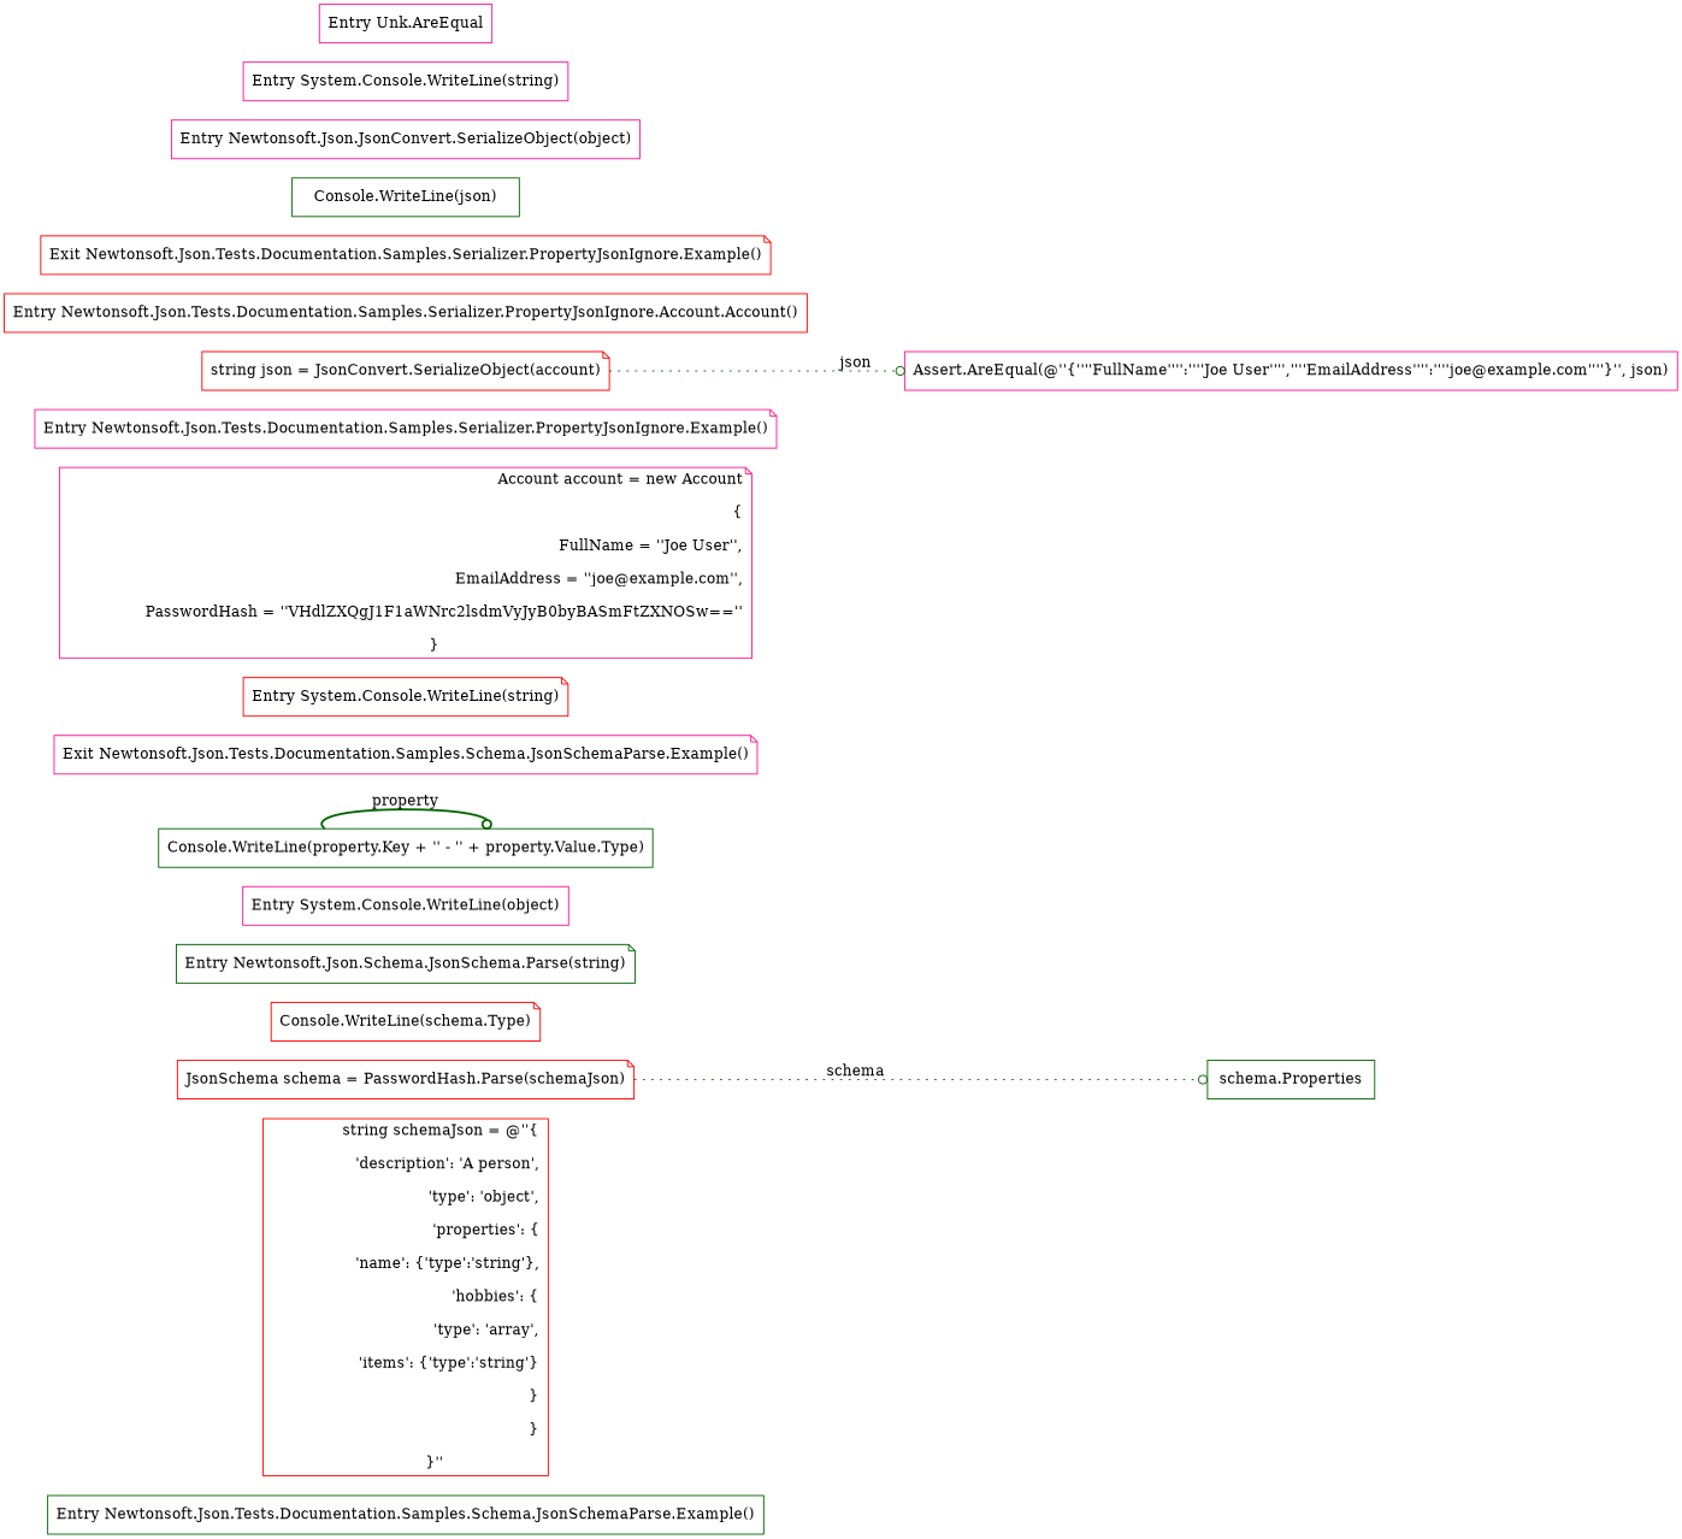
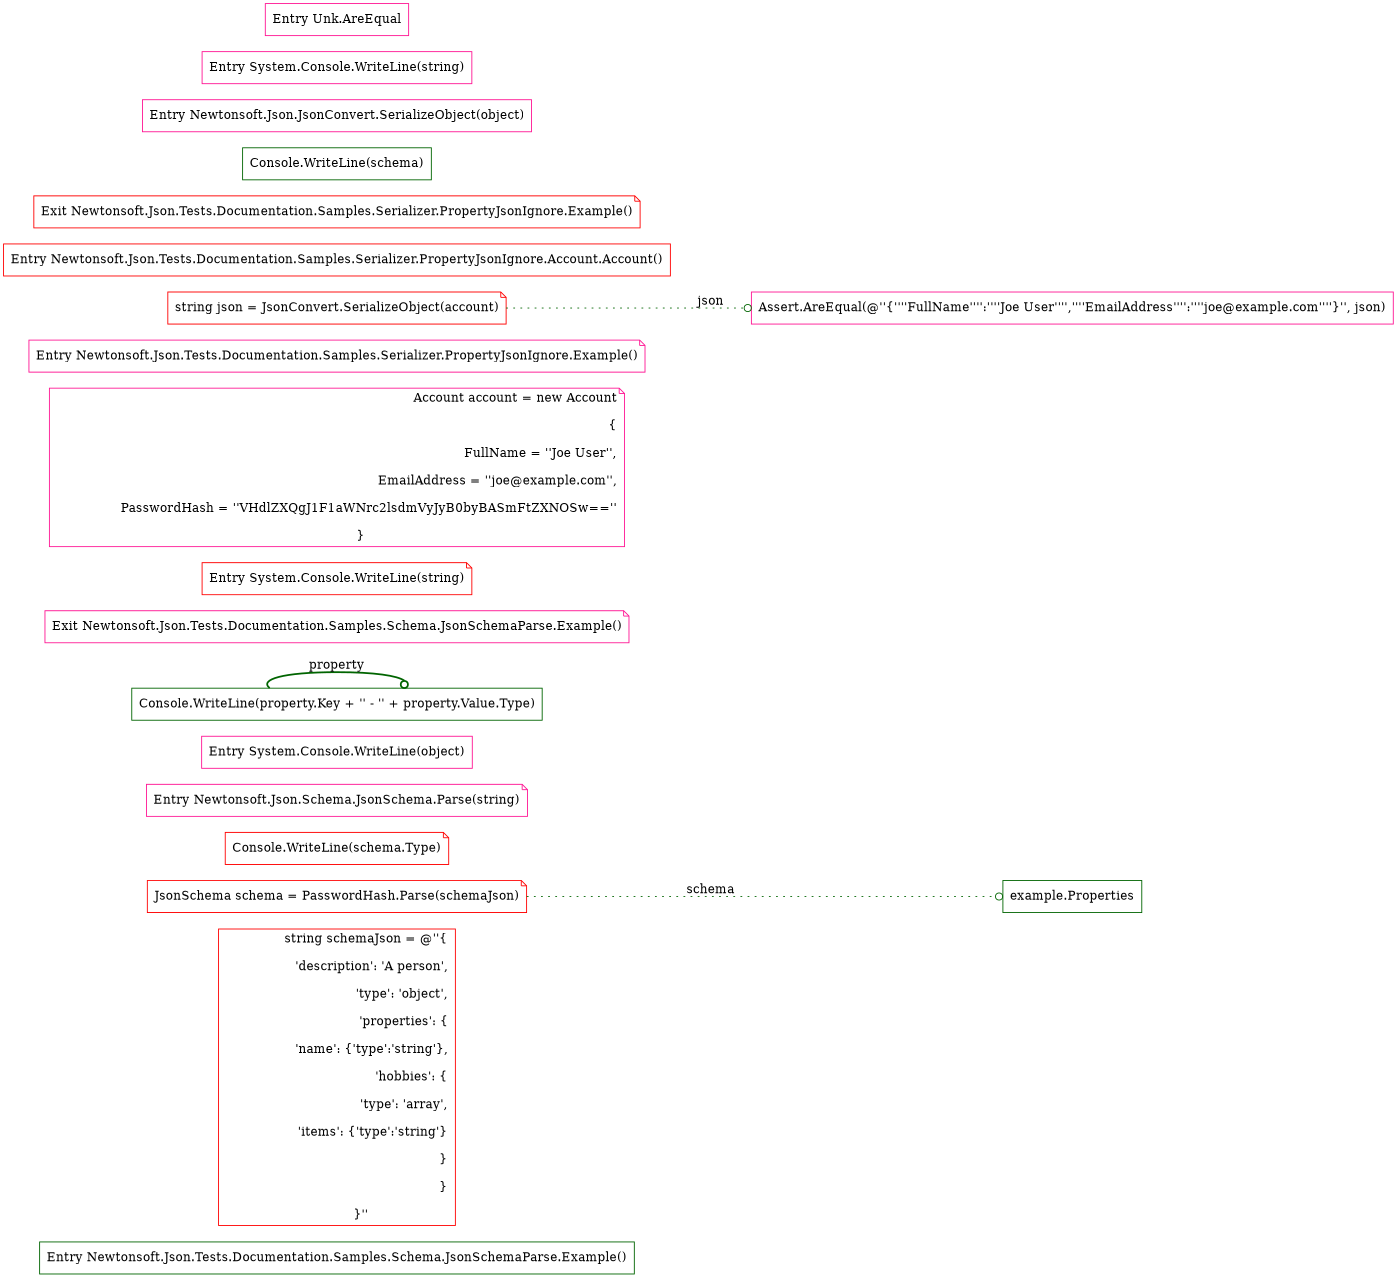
  digraph {
    rankdir=LR
    node [cluster="Newtonsoft.Json.Tests.Documentation.Samples.Schema.JsonSchemaParse.Example()" color=deeppink shape=box span="53-53"]
    edge [arrowhead=odot color=darkgreen style=dotted]
    n1 [color=darkgreen label="Entry Newtonsoft.Json.Tests.Documentation.Samples.Schema.JsonSchemaParse.Example()" span="36-36"]
    n2 [color=red label="string schemaJson = @''{\r\n              'description': 'A person',\r\n              'type': 'object',\r\n              'properties': {\r\n                'name': {'type':'string'},\r\n                'hobbies': {\r\n                  'type': 'array',\r\n                  'items': {'type':'string'}\r\n                }\r\n              }\r\n            }''" span="39-49"]
    n3 [color=red label="JsonSchema schema = PasswordHash.Parse(schemaJson)" shape=note span="51-51"]
-   n4 [color=darkgreen label="schema.Properties" span="56-56"]
+   n4 [color=darkgreen label="example.Properties" span="56-56"]
    n5 [color=red label="Console.WriteLine(schema.Type)" shape=note]
-   n6 [cluster="Newtonsoft.Json.Schema.JsonSchema.Parse(string)" color=darkgreen label="Entry Newtonsoft.Json.Schema.JsonSchema.Parse(string)" shape=note span="294-294"]
+   n6 [cluster="Newtonsoft.Json.Schema.JsonSchema.Parse(string)" label="Entry Newtonsoft.Json.Schema.JsonSchema.Parse(string)" shape=note span="294-294"]
    n7 [cluster="System.Console.WriteLine(object)" label="Entry System.Console.WriteLine(object)" span="0-0"]
    n8 [color=darkgreen label="Console.WriteLine(property.Key + '' - '' + property.Value.Type)" span="58-58"]
    n9 [label="Exit Newtonsoft.Json.Tests.Documentation.Samples.Schema.JsonSchemaParse.Example()" shape=note span="36-36"]
    n10 [cluster="System.Console.WriteLine(string)" color=red label="Entry System.Console.WriteLine(string)" shape=note span="0-0"]
    n11 [cluster="Newtonsoft.Json.Tests.Documentation.Samples.Serializer.PropertyJsonIgnore.Example()" community=0 label="Account account = new Account\r\n            {\r\n                FullName = ''Joe User'',\r\n                EmailAddress = ''joe@example.com'',\r\n                PasswordHash = ''VHdlZXQgJ1F1aWNrc2lsdmVyJyB0byBASmFtZXNOSw==''\r\n            }" prediction=0 shape=note span="56-61"]
    n12 [cluster="Newtonsoft.Json.Tests.Documentation.Samples.Serializer.PropertyJsonIgnore.Example()" label="Entry Newtonsoft.Json.Tests.Documentation.Samples.Serializer.PropertyJsonIgnore.Example()" shape=note]
    n13 [cluster="Newtonsoft.Json.Tests.Documentation.Samples.Serializer.PropertyJsonIgnore.Example()" color=red label="string json = JsonConvert.SerializeObject(account)" shape=note span="63-63"]
    n14 [cluster="Newtonsoft.Json.Tests.Documentation.Samples.Serializer.PropertyJsonIgnore.Example()" label="Assert.AreEqual(@''{''''FullName'''':''''Joe User'''',''''EmailAddress'''':''''joe@example.com''''}'', json)" span="69-69"]
    n15 [cluster="Newtonsoft.Json.Tests.Documentation.Samples.Serializer.PropertyJsonIgnore.Account.Account()" color=red label="Entry Newtonsoft.Json.Tests.Documentation.Samples.Serializer.PropertyJsonIgnore.Account.Account()" span="42-42"]
    n16 [cluster="Newtonsoft.Json.Tests.Documentation.Samples.Serializer.PropertyJsonIgnore.Example()" color=red label="Exit Newtonsoft.Json.Tests.Documentation.Samples.Serializer.PropertyJsonIgnore.Example()" shape=note]
-   n17 [cluster="Newtonsoft.Json.Tests.Documentation.Samples.Serializer.PropertyJsonIgnore.Example()" color=darkgreen label="Console.WriteLine(json)" span="65-65"]
+   n17 [cluster="Newtonsoft.Json.Tests.Documentation.Samples.Serializer.PropertyJsonIgnore.Example()" color=darkgreen label="Console.WriteLine(schema)" span="65-65"]
    n18 [cluster="Newtonsoft.Json.JsonConvert.SerializeObject(object)" label="Entry Newtonsoft.Json.JsonConvert.SerializeObject(object)" span="512-512"]
    n19 [cluster="System.Console.WriteLine(string)" label="Entry System.Console.WriteLine(string)" span="0-0"]
    n20 [cluster="Unk.AreEqual" label="Entry Unk.AreEqual" span=""]
    n3 -> n4 [label=schema]
    n8 -> n8 [label=property style=bold]
    n13 -> n14 [label=json]
  }
